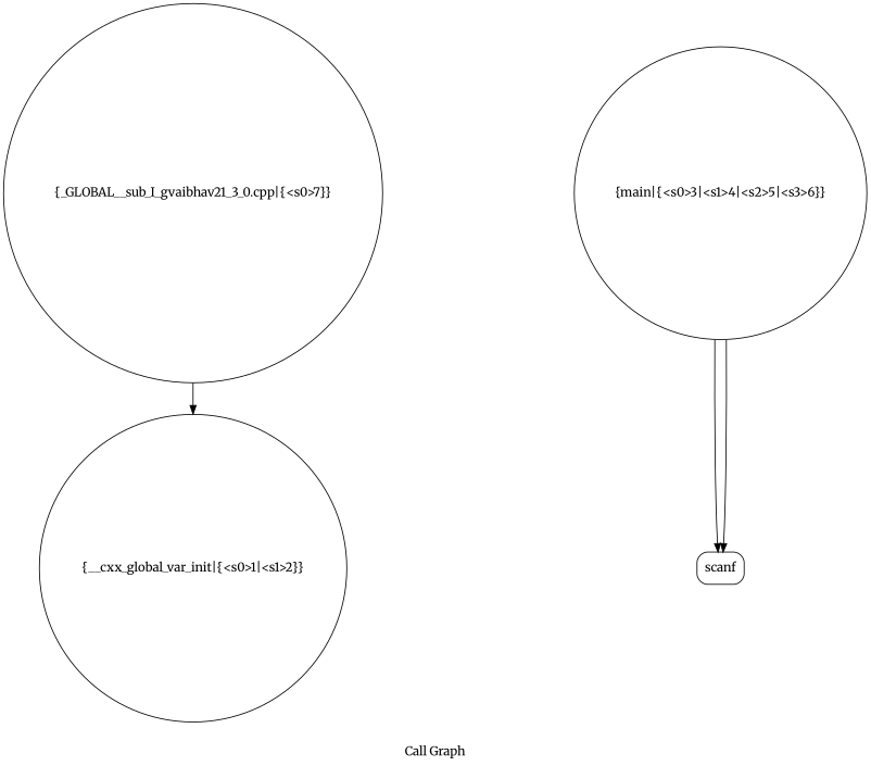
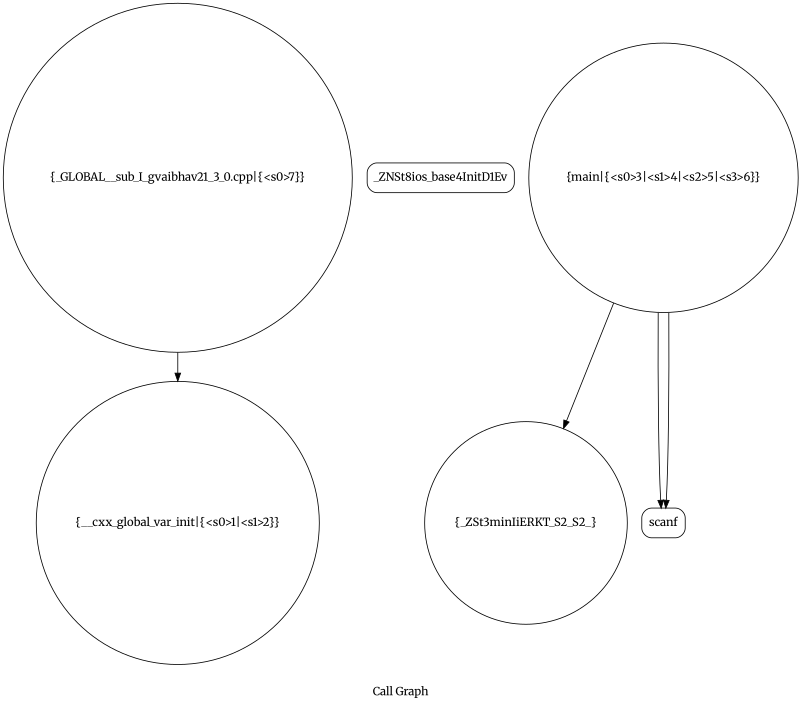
  digraph {
    fontname=Merriweather
    label="Call Graph"
    node [fontname=Merriweather shape=circle]
    edge [color=black fontname=Merriweather tailport=s0]
    n1 [label="{__cxx_global_var_init|{<s0>1|<s1>2}}"]
+   n2 [label="{_ZNSt8ios_base4InitD1Ev}" shape=Mrecord]
    n3 [label="{main|{<s0>3|<s1>4|<s2>5|<s3>6}}"]
+   n4 [label="{_ZSt3minIiERKT_S2_S2_}"]
    n5 [label="{scanf}" shape=Mrecord]
    n6 [label="{_GLOBAL__sub_I_gvaibhav21_3_0.cpp|{<s0>7}}"]
+   n3 -> n4
    n3 -> n5 [tailport=s1]
    n3 -> n5 [tailport=s2]
    n6 -> n1
  }
